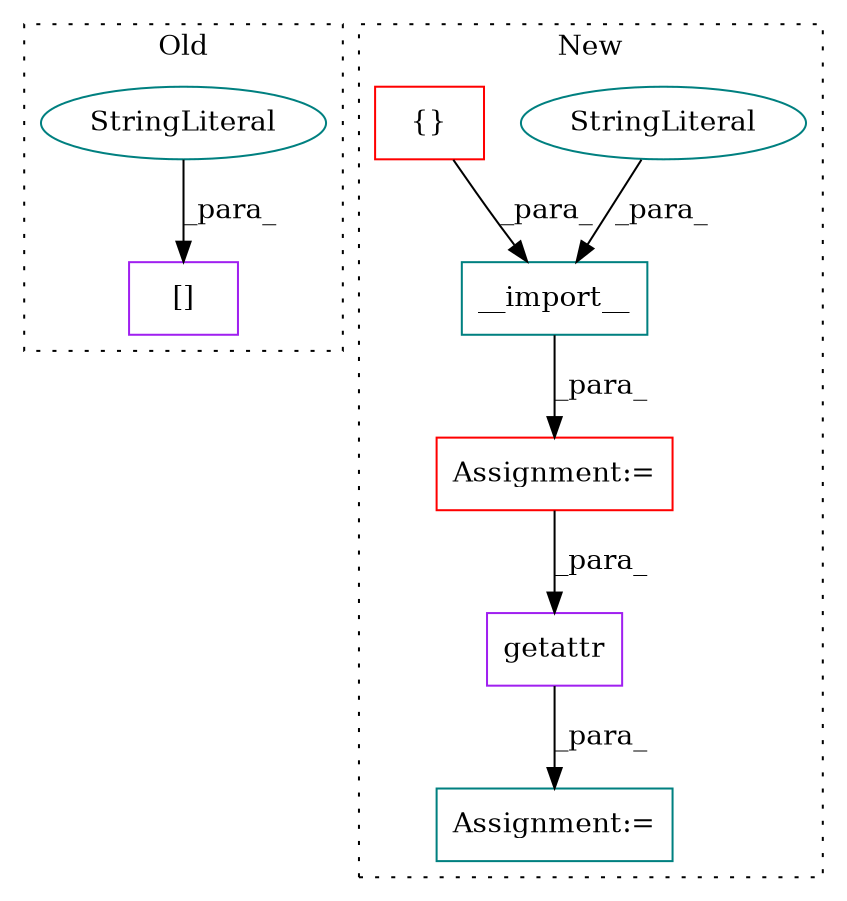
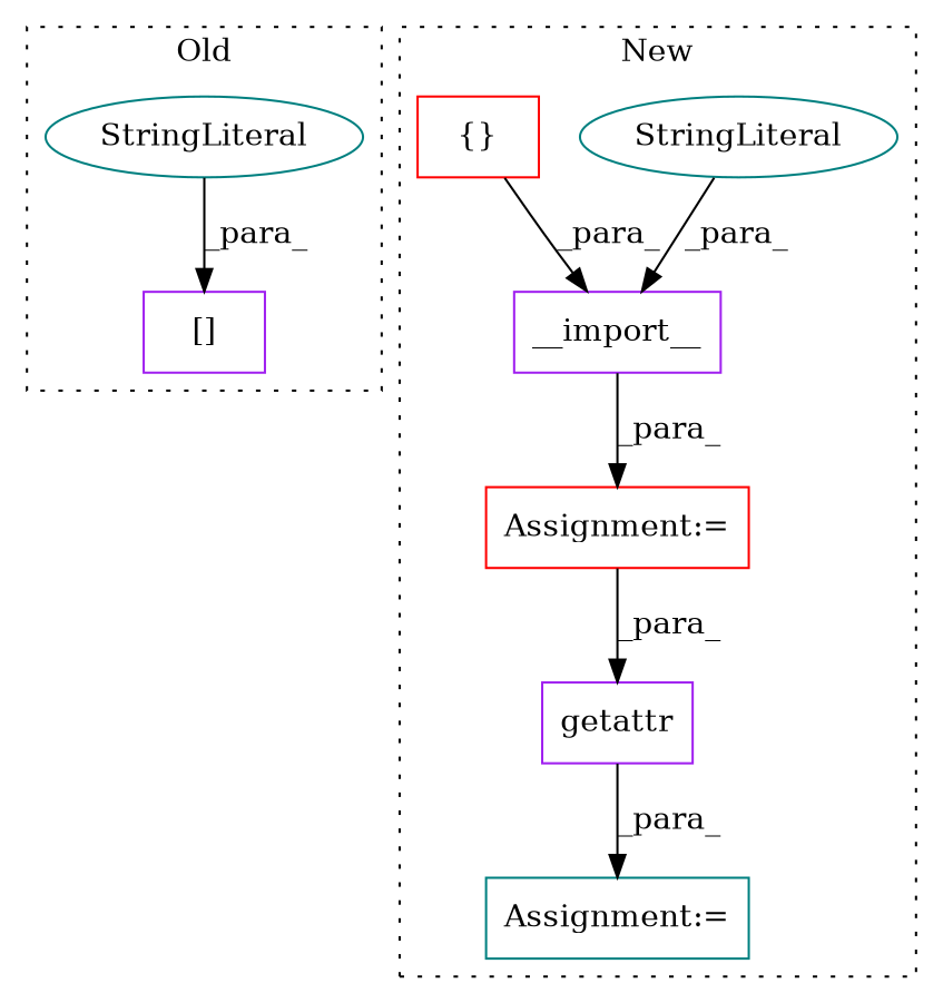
  digraph {
    node [a=45 l=1 shape=box color=purple]
    n1 [a=2 l="22,1" label="[]" s="1225,1260"]
    n2 [l=13 label=StringLiteral s=1247 shape=ellipse color=teal]
-   n3 [a=32 l="11,1" label=__import__ s="978,1040" color=teal]
+   n3 [a=32 l="11,1" label=__import__ s="978,1040"]
    n4 [l=16 label=StringLiteral s=989 shape=ellipse color=teal]
    n5 [a=32 l="8,1" label=getattr s="1062,1100"]
    n6 [a=4 l="1,1" label="{}" s="1015,1039" color=red]
    n7 [a=7 label="Assignment:=" s=1061 color=teal]
    n8 [a=7 label="Assignment:=" s=977 color=red]
    subgraph cluster_1 {
      label=Old
      style=dotted
      n1
      n2
    }
    subgraph cluster_2 {
      label=New
      style=dotted
      n3
      n4
      n5
      n6
      n7
      n8
    }
    n2 -> n1 [label=_para_]
    n3 -> n8 [label=_para_]
    n4 -> n3 [label=_para_]
    n5 -> n7 [label=_para_]
    n6 -> n3 [label=_para_]
    n8 -> n5 [label=_para_]
  }
